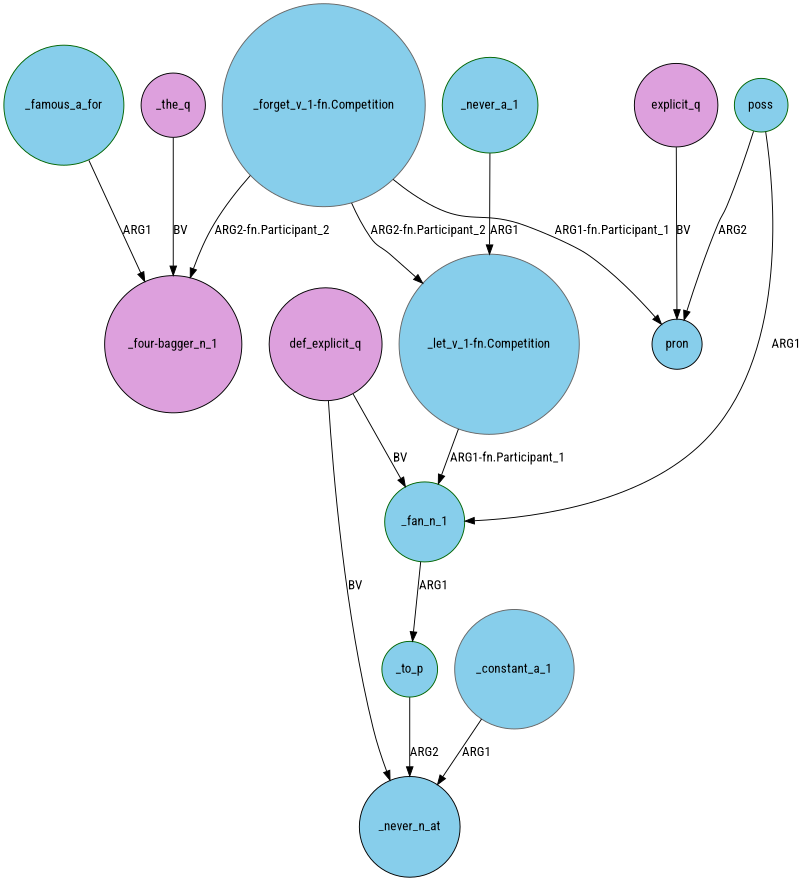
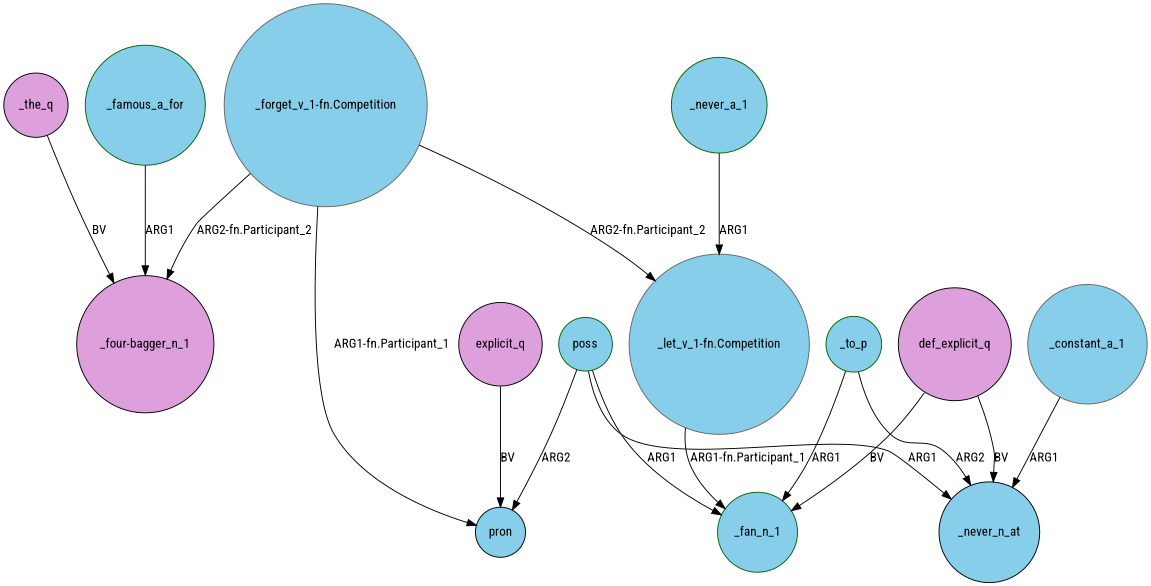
  digraph {
    fontname="Roboto Condensed"
    node [color=black fillcolor=skyblue fontname="Roboto Condensed" shape=circle style=filled]
    edge [fontname="Roboto Condensed"]
    "_forget_v_1-fn.Competition" [color=gray40]
    "_four-bagger_n_1" [fillcolor=plum]
    pron
    "_let_v_1-fn.Competition" [color=gray40]
    poss [color=darkgreen]
    n6 [label=_never_n_at]
    _fan_n_1 [color=darkgreen]
    def_explicit_q [fillcolor=plum]
    _to_p [color=darkgreen]
    _never_a_1 [color=darkgreen]
    _the_q [fillcolor=plum]
    n12 [fillcolor=plum label=explicit_q]
    _famous_a_for [color=darkgreen]
    _constant_a_1 [color=gray40]
    "_forget_v_1-fn.Competition" -> "_four-bagger_n_1" [label="ARG2-fn.Participant_2"]
    "_forget_v_1-fn.Competition" -> pron [label="ARG1-fn.Participant_1"]
    "_forget_v_1-fn.Competition" -> "_let_v_1-fn.Competition" [label="ARG2-fn.Participant_2"]
    "_let_v_1-fn.Competition" -> _fan_n_1 [label="ARG1-fn.Participant_1"]
    poss -> pron [label=ARG2]
+   poss -> n6 [label=ARG1]
    poss -> _fan_n_1 [label=ARG1]
    def_explicit_q -> n6 [label=BV]
    def_explicit_q -> _fan_n_1 [label=BV]
    _to_p -> n6 [label=ARG2]
-   _fan_n_1 -> _to_p [label=ARG1]
+   _to_p -> _fan_n_1 [label=ARG1]
    _never_a_1 -> "_let_v_1-fn.Competition" [label=ARG1]
    _the_q -> "_four-bagger_n_1" [label=BV]
    n12 -> pron [label=BV]
    _famous_a_for -> "_four-bagger_n_1" [label=ARG1]
    _constant_a_1 -> n6 [label=ARG1]
  }
